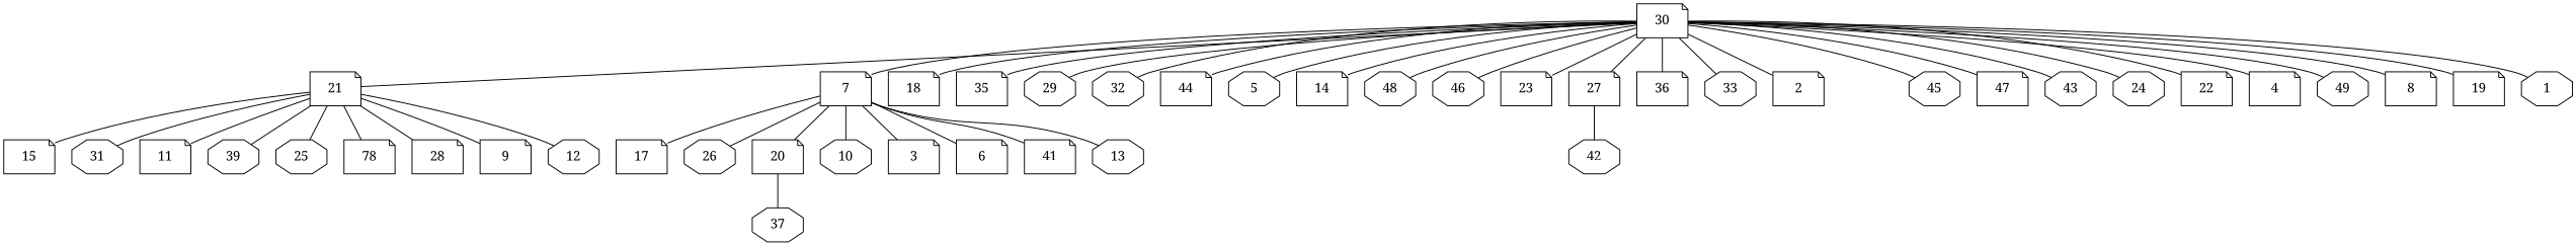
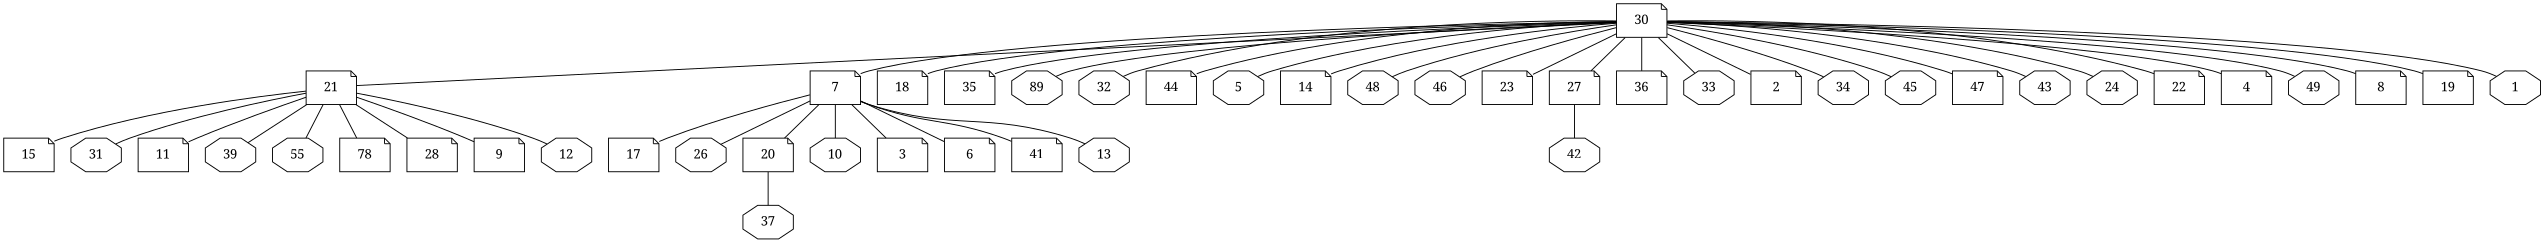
  graph {
    fontname="Noto Serif"
    node [fontname="Noto Serif" shape=note]
    edge [fontname="Noto Serif"]
    30
    21
    7
    18
    35
-   29 [shape=octagon]
+   29 [shape=octagon label=89]
    32 [shape=octagon]
    44
    5 [shape=octagon]
    14
    48 [shape=octagon]
    46 [shape=octagon]
    23
    27
    36
    33 [shape=octagon]
    2
+   34 [shape=octagon]
    45 [shape=octagon]
    47
    43 [shape=octagon]
    24 [shape=octagon]
    22
    4
    49 [shape=octagon]
    8
    19
    1 [shape=octagon]
    15
    31 [shape=octagon]
    11
    39 [shape=octagon]
-   25 [shape=octagon]
+   25 [shape=octagon label=55]
    n34 [label=78]
    28
    9
    12 [shape=octagon]
    17
    26 [shape=octagon]
    20
    10 [shape=octagon]
    3
    6
    41
    13 [shape=octagon]
    42 [shape=octagon]
    37 [shape=octagon]
    30 -- 21
    30 -- 7
    30 -- 18
    30 -- 35
    30 -- 29
    30 -- 32
    30 -- 44
    30 -- 5
    30 -- 14
    30 -- 48
    30 -- 46
    30 -- 23
    30 -- 27
    30 -- 36
    30 -- 33
    30 -- 2
+   30 -- 34
    30 -- 45
    30 -- 47
    30 -- 43
    30 -- 24
    30 -- 22
    30 -- 4
    30 -- 49
    30 -- 8
    30 -- 19
    30 -- 1
    21 -- 15
    21 -- 31
    21 -- 11
    21 -- 39
    21 -- 25
    21 -- n34
    21 -- 28
    21 -- 9
    21 -- 12
    7 -- 17
    7 -- 26
    7 -- 20
    7 -- 10
    7 -- 3
    7 -- 6
    7 -- 41
    7 -- 13
    27 -- 42
    20 -- 37
  }
